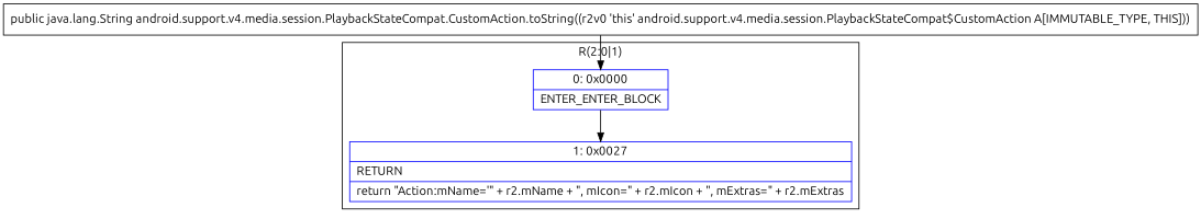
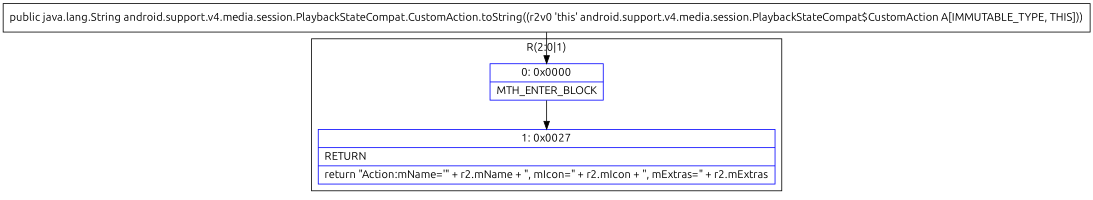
  digraph {
    fontname=Ubuntu
    node [color=blue shape=record fontname=Ubuntu]
    edge [fontname=Ubuntu]
-   n1 [label="{0\:\ 0x0000|ENTER_ENTER_BLOCK\l}"]
+   n1 [label="{0\:\ 0x0000|MTH_ENTER_BLOCK\l}"]
    n2 [label="{1\:\ 0x0027|RETURN\l|return \"Action:mName='\" + r2.mName + \", mIcon=\" + r2.mIcon + \", mExtras=\" + r2.mExtras\l}"]
    n3 [label="{public java.lang.String android.support.v4.media.session.PlaybackStateCompat.CustomAction.toString((r2v0 'this' android.support.v4.media.session.PlaybackStateCompat$CustomAction A[IMMUTABLE_TYPE, THIS])) }" color=""]
    subgraph cluster_1 {
      label="R(2:0|1)"
      n1
      n2
    }
    n1 -> n2
    n3 -> n1
  }
